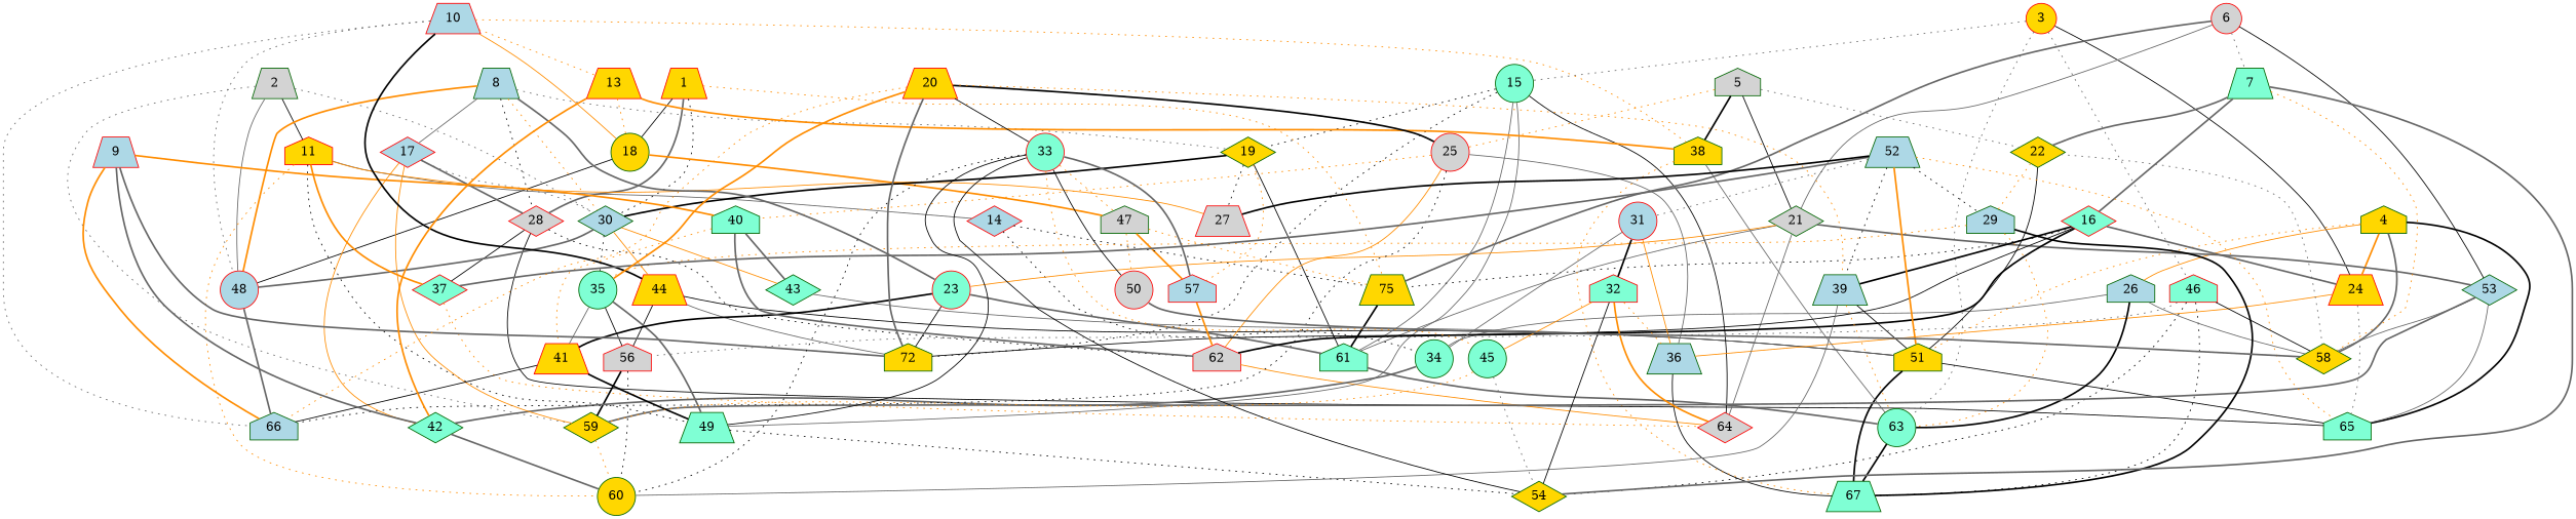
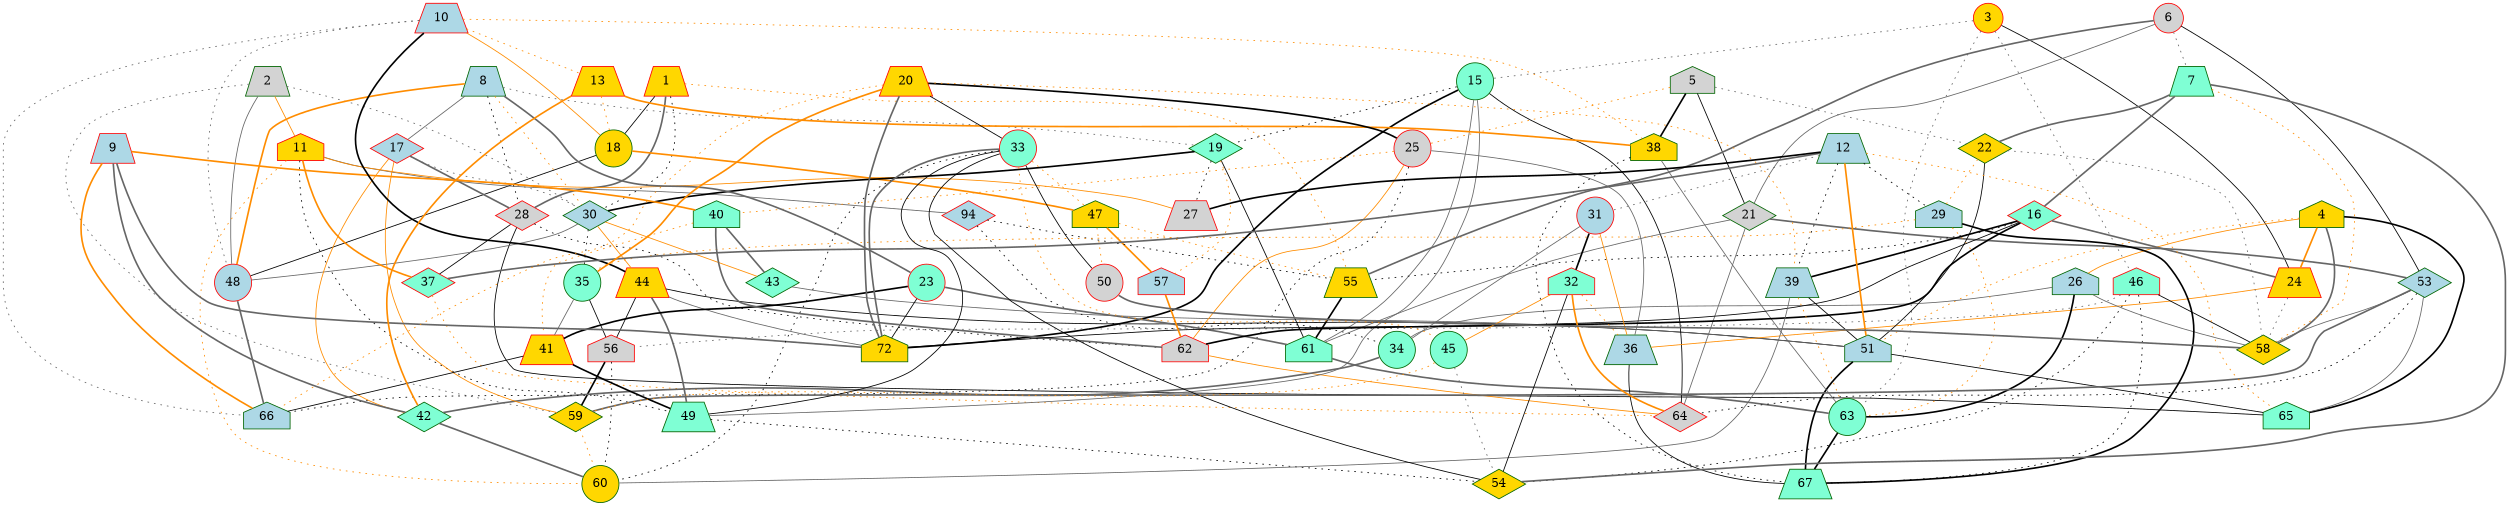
  graph {
    node [color=darkgreen fillcolor=gold shape=trapezium style=filled]
    edge [color=black style=dotted weight=1.0]
    1 [color=red]
    18 [shape=circle]
    28 [color=red fillcolor=lightgrey shape=diamond]
    30 [fillcolor=lightblue shape=diamond]
-   55 [label=75]
+   55
    48 [color=red fillcolor=lightblue shape=circle]
-   47 [fillcolor=lightgrey shape=house]
+   47 [shape=house]
    65 [fillcolor=aquamarine shape=house]
    37 [color=red fillcolor=aquamarine shape=diamond]
    62 [color=red fillcolor=lightgrey shape=house]
    44 [color=red]
    35 [fillcolor=aquamarine shape=circle]
    43 [fillcolor=aquamarine shape=diamond]
    61 [fillcolor=aquamarine shape=house]
    2 [fillcolor=lightgrey]
    11 [color=red shape=house]
    59 [shape=diamond]
-   14 [color=red fillcolor=lightblue shape=diamond]
+   14 [color=red fillcolor=lightblue shape=diamond label=94]
    27 [color=red fillcolor=lightgrey]
    49 [fillcolor=aquamarine]
    60 [shape=circle]
    66 [fillcolor=lightblue shape=house]
    3 [color=red shape=circle]
    15 [fillcolor=aquamarine shape=circle]
    24 [color=red]
    46 [color=red fillcolor=aquamarine shape=house]
    63 [fillcolor=aquamarine shape=circle]
-   19 [shape=diamond]
+   19 [fillcolor=aquamarine shape=diamond]
    n29 [label=72 shape=house]
    64 [color=red fillcolor=lightgrey shape=diamond]
    36 [fillcolor=lightblue]
    58 [shape=diamond]
    54 [shape=diamond]
    56 [color=red fillcolor=lightgrey shape=house]
    67 [fillcolor=aquamarine]
    4 [shape=house]
    26 [fillcolor=lightblue shape=house]
-   51 [shape=house]
+   51 [fillcolor=lightblue shape=house]
    34 [fillcolor=aquamarine shape=circle]
    5 [fillcolor=lightgrey shape=house]
    21 [fillcolor=lightgrey shape=diamond]
    22 [shape=diamond]
    25 [color=red fillcolor=lightgrey shape=circle]
    38 [shape=house]
    53 [fillcolor=lightblue shape=diamond]
    23 [color=red fillcolor=aquamarine shape=circle]
    29 [fillcolor=lightblue shape=house]
    40 [fillcolor=aquamarine shape=house]
    6 [color=red fillcolor=lightgrey shape=circle]
    7 [fillcolor=aquamarine]
    16 [color=red fillcolor=aquamarine shape=diamond]
    39 [fillcolor=lightblue]
    8 [fillcolor=lightblue]
    17 [color=red fillcolor=lightblue shape=diamond]
    42 [fillcolor=aquamarine shape=diamond]
    57 [color=red fillcolor=lightblue shape=house]
    41 [color=red]
    9 [color=red fillcolor=lightblue]
    10 [color=red fillcolor=lightblue]
    13 [color=red]
-   12 [fillcolor=lightblue label=52]
+   12 [fillcolor=lightblue]
    31 [color=red fillcolor=lightblue shape=circle]
    32 [color=red fillcolor=aquamarine shape=house]
    50 [color=red fillcolor=lightgrey shape=circle]
    20 [color=red]
    33 [color=red fillcolor=aquamarine shape=circle]
    45 [fillcolor=aquamarine shape=circle]
    1 -- 18 [style=solid]
    1 -- 28 [color=gray40 style=bold]
    1 -- 30
    1 -- 55 [color=darkorange]
    18 -- 48 [style=solid]
    18 -- 47 [color=darkorange style=bold weight=2.0]
    28 -- 65 [style=solid]
    28 -- 37 [style=solid]
    28 -- 62
-   30 -- 48 [color=gray40 style=bold]
+   30 -- 48 [color=gray40 style=solid]
    30 -- 44 [color=darkorange style=solid]
    30 -- 35
    30 -- 43 [color=darkorange style=solid weight=2.0]
    55 -- 61 [style=bold]
    48 -- 66 [color=gray40 style=bold]
    47 -- 55 [color=darkorange]
    47 -- 57 [color=darkorange style=bold]
    47 -- 50 [color=darkorange]
    37 -- 64 [color=darkorange]
    62 -- 64 [color=darkorange style=solid]
-   35 -- 49 [color=gray40 style=bold]
+   44 -- 49 [color=gray40 style=bold]
    44 -- n29 [color=gray40 style=solid]
    44 -- 56 [style=solid]
    44 -- 51 [style=solid]
    35 -- 56 [style=solid]
    35 -- 41 [color=gray40 style=solid]
    43 -- 51 [color=gray40 style=solid]
    61 -- 63 [color=gray40 style=bold weight=2.0]
    2 -- 30 [color=gray40]
    2 -- 48 [color=gray40 style=solid]
-   2 -- 11 [style=solid]
+   2 -- 11 [color=darkorange style=solid]
    2 -- 59 [color=gray40]
    11 -- 37 [color=darkorange style=bold]
    11 -- 14 [color=gray40 style=solid]
    11 -- 27 [color=darkorange style=solid]
    11 -- 49
    11 -- 60 [color=darkorange]
    59 -- 60 [color=darkorange]
    14 -- 55
    14 -- 34 [weight=2.0]
    49 -- 54
    3 -- 15 [color=gray40]
    3 -- 24 [style=solid]
    3 -- 46 [color=gray40]
    3 -- 63 [color=gray40]
    15 -- 61 [color=gray40 style=solid]
    15 -- 49 [color=gray40 style=solid]
    15 -- 19
-   15 -- n29
+   15 -- n29 [style=bold]
    15 -- 64 [style=solid]
-   24 -- 65 [color=gray40]
+   24 -- 58 [color=gray40]
    24 -- 36 [color=darkorange style=solid weight=2.0]
    46 -- 58 [style=solid weight=2.0]
    46 -- 54
    46 -- 56 [color=gray40]
    46 -- 67
    63 -- 67 [style=bold]
    19 -- 30 [style=bold]
    19 -- 61 [style=solid]
    19 -- 27
    19 -- 57 [color=darkorange]
    36 -- 67 [style=solid]
    56 -- 59 [style=bold weight=2.0]
    56 -- 60
    4 -- 65 [style=bold]
    4 -- 24 [color=darkorange style=bold]
    4 -- 58 [color=gray40 style=bold]
    4 -- 26 [color=darkorange style=solid]
    4 -- 51 [color=darkorange weight=2.0]
    26 -- 63 [style=bold]
    26 -- 58 [color=gray40 style=solid]
    26 -- 34 [color=gray40 style=solid]
    51 -- 65 [style=solid]
    51 -- 67 [style=bold]
    34 -- 42 [color=gray40 style=bold weight=2.0]
    5 -- 21 [style=solid]
    5 -- 22 [color=gray40]
    5 -- 25 [color=darkorange]
    5 -- 38 [style=bold]
    21 -- 61 [color=gray40 style=solid]
    21 -- 64 [color=gray40 style=solid]
    21 -- 53 [color=gray40 style=bold]
-   21 -- 23 [color=darkorange style=solid]
    22 -- 58 [color=gray40]
    22 -- 51 [style=solid weight=2.0]
    22 -- 29 [color=darkorange]
    25 -- 62 [color=darkorange style=solid]
    25 -- 66
    25 -- 36 [color=gray40 style=solid]
    25 -- 40 [color=darkorange]
    38 -- 63 [color=gray40 style=solid]
-   38 -- 67 [color=darkorange weight=2.0]
+   38 -- 67 [weight=2.0]
    53 -- 65 [color=gray40 style=solid]
    53 -- 59 [color=gray40 style=bold]
+   53 -- 64
    53 -- 58 [color=gray40 style=solid]
    23 -- 61 [color=gray40 style=bold weight=2.0]
    23 -- n29 [style=solid]
    23 -- 41 [style=bold]
    29 -- 35 [color=darkorange weight=2.0]
    29 -- 63 [color=darkorange]
    29 -- 67 [style=bold]
    40 -- 62 [color=gray40 style=bold]
    40 -- 43 [color=gray40 style=bold]
    40 -- 41 [color=darkorange weight=2.0]
    6 -- 55 [color=gray40 style=bold]
    6 -- 21 [color=gray40 style=solid]
    6 -- 53 [style=solid]
    6 -- 7 [color=gray40]
    7 -- 58 [color=darkorange]
    7 -- 54 [color=gray40 style=bold]
    7 -- 22 [color=gray40 style=bold]
    7 -- 16 [color=gray40 style=bold]
    16 -- 55
    16 -- 62 [style=bold]
    16 -- 24 [color=gray40 style=bold]
    16 -- n29 [style=solid]
    16 -- 39 [style=bold]
    39 -- 60 [color=gray40 style=solid]
    39 -- 63 [color=darkorange]
    39 -- 51 [style=solid]
    8 -- 28
    8 -- 30 [color=darkorange]
    8 -- 48 [color=darkorange style=bold]
    8 -- 19 [color=gray40]
    8 -- 23 [color=gray40 style=bold]
    8 -- 17 [color=gray40 style=solid]
    17 -- 28 [color=gray40 style=bold]
    17 -- 30 [color=gray40]
    17 -- 59 [color=darkorange style=solid weight=2.0]
    17 -- 42 [color=darkorange style=solid]
    42 -- 60 [color=gray40 style=bold]
    57 -- 62 [color=darkorange style=bold]
    41 -- 49 [style=bold]
    41 -- 66 [style=solid]
    9 -- 66 [color=darkorange style=bold]
    9 -- n29 [color=gray40 style=bold]
    9 -- 40 [color=darkorange style=bold]
    9 -- 42 [color=gray40 style=bold]
    10 -- 18 [color=darkorange style=solid]
    10 -- 48 [color=gray40]
    10 -- 44 [style=bold]
    10 -- 66 [color=gray40]
    10 -- 38 [color=darkorange]
    10 -- 13 [color=darkorange]
    13 -- 18 [color=darkorange]
    13 -- 38 [color=darkorange style=bold]
    13 -- 42 [color=darkorange style=bold]
    12 -- 65 [color=darkorange]
    12 -- 37 [color=gray40 style=bold]
    12 -- 27 [style=bold weight=2.0]
    12 -- 51 [color=darkorange style=bold]
    12 -- 29
    12 -- 39
    12 -- 31 [color=gray40]
    31 -- 36 [color=darkorange style=solid]
    31 -- 34 [color=gray40 style=solid]
    31 -- 32 [style=bold]
    32 -- 64 [color=darkorange style=bold]
    32 -- 36 [color=darkorange]
    32 -- 54 [style=solid]
    32 -- 45 [color=darkorange style=solid weight=2.0]
    50 -- 58 [color=gray40 style=bold]
    20 -- 35 [color=darkorange style=bold]
    20 -- 66 [color=darkorange]
    20 -- n29 [color=gray40 style=bold]
    20 -- 25 [style=bold]
    20 -- 39 [color=darkorange]
    20 -- 33 [style=solid]
    33 -- 47 [color=darkorange]
    33 -- 49 [style=solid]
    33 -- 60
    33 -- 54 [style=solid]
-   33 -- 57 [color=gray40 style=bold]
+   33 -- n29 [color=gray40 style=bold]
    33 -- 50 [style=solid weight=2.0]
    33 -- 45 [color=darkorange weight=2.0]
    45 -- 59 [color=darkorange]
    45 -- 54 [color=gray40]
  }
